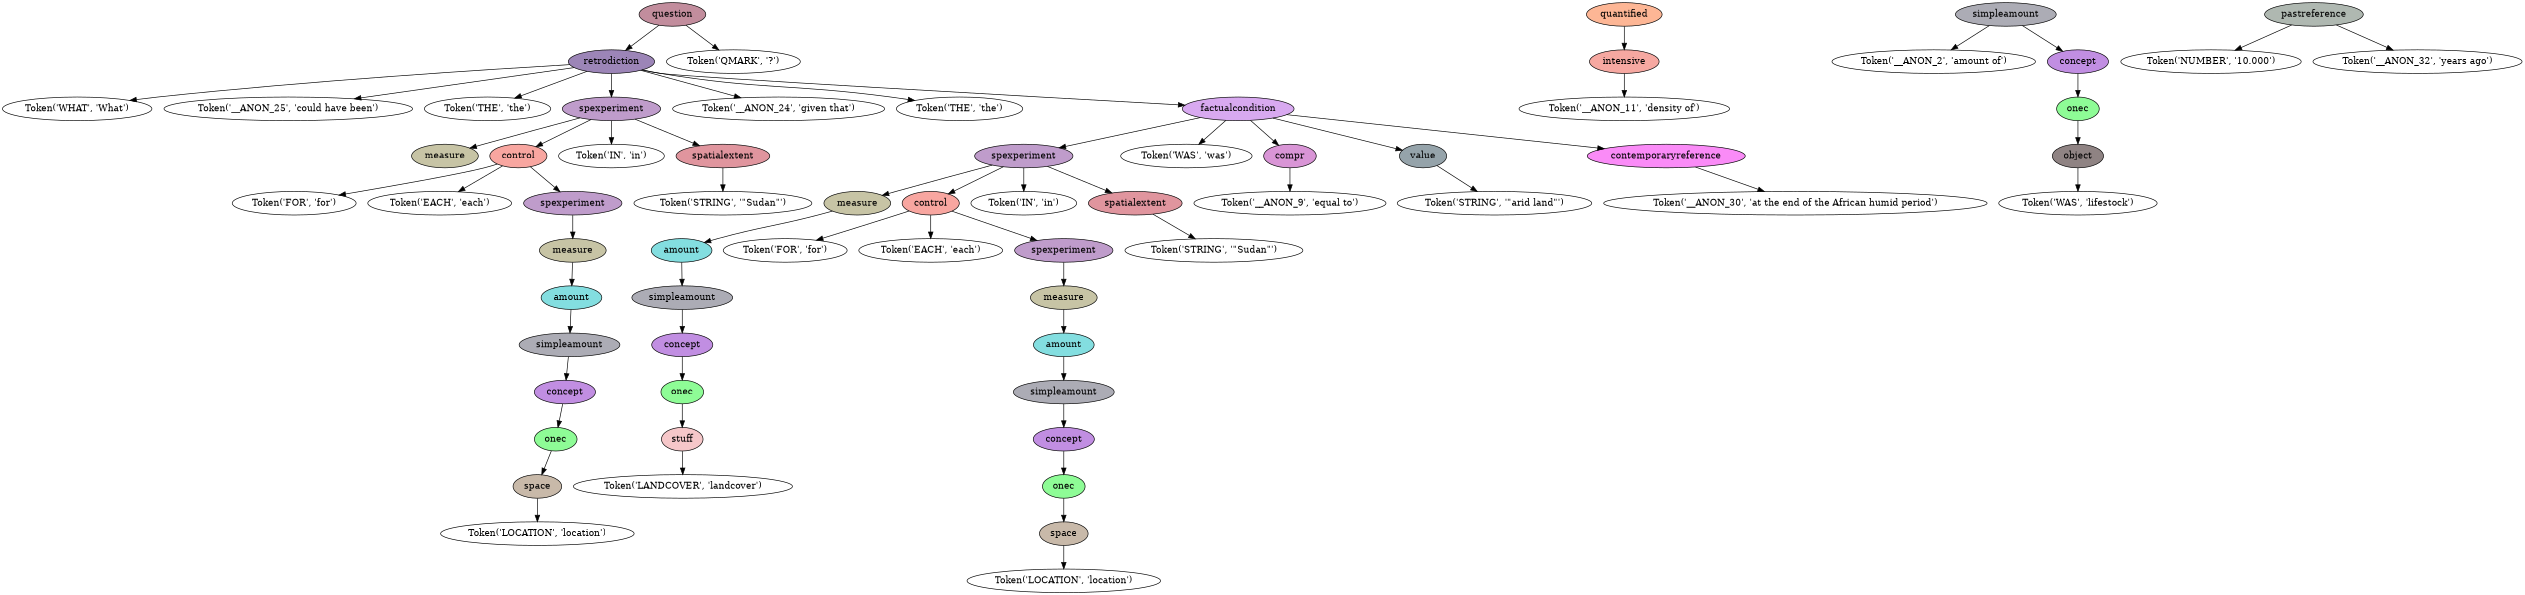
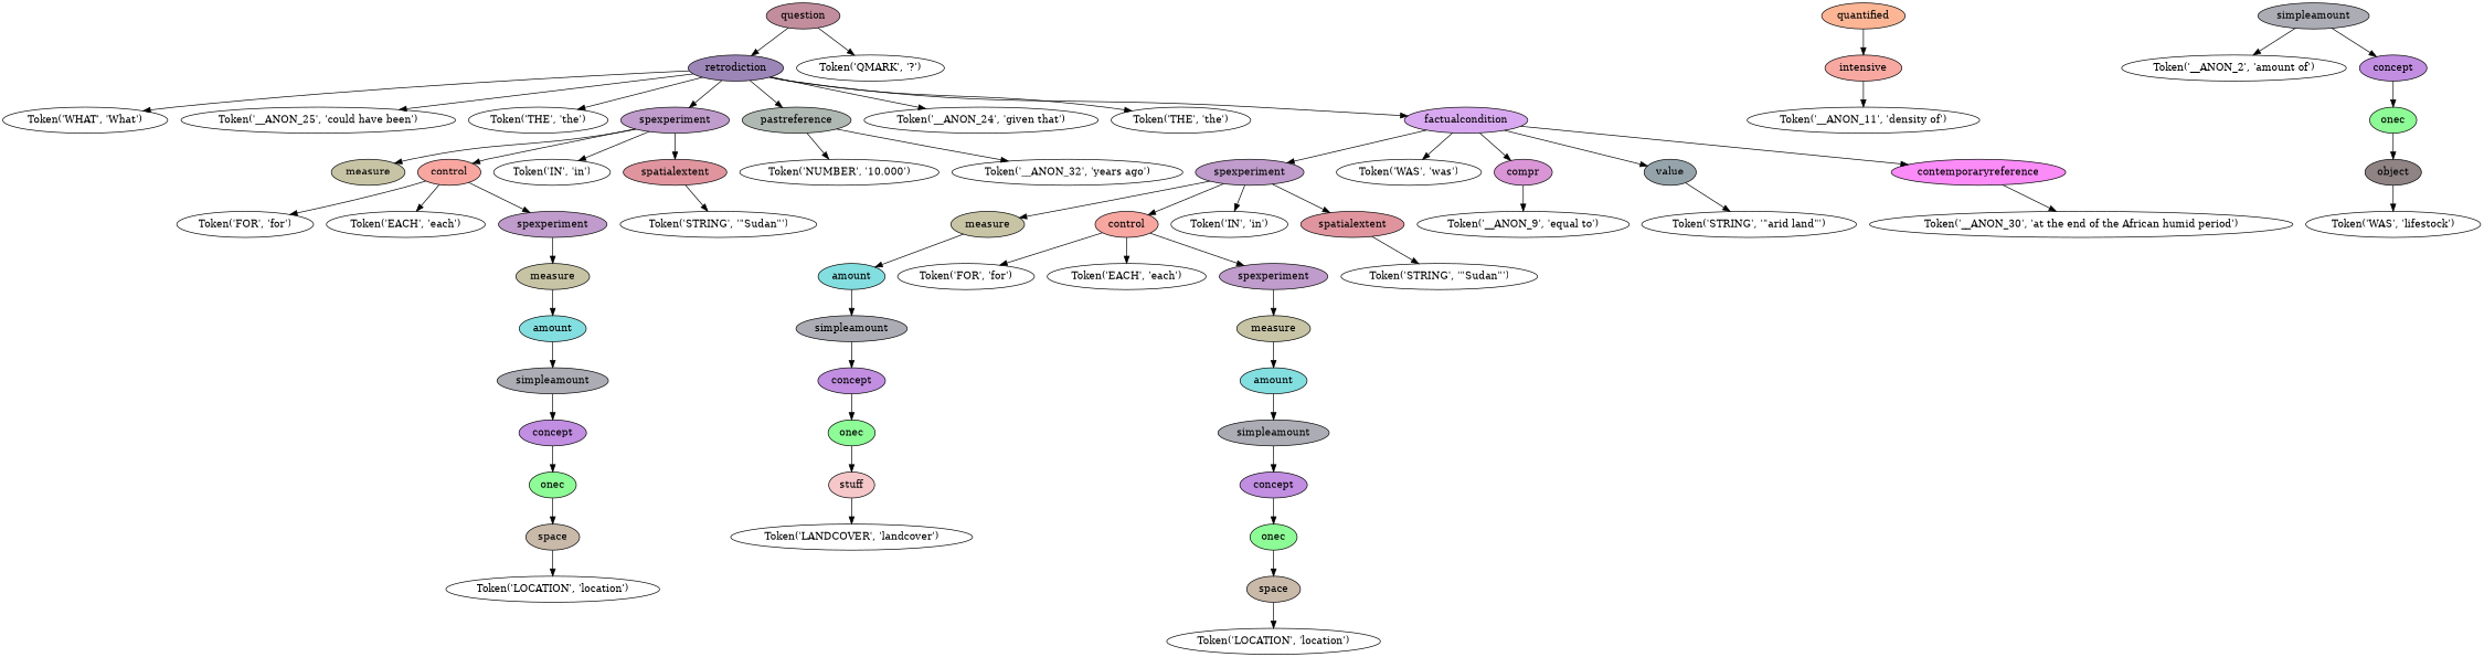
  digraph {
    rankdir=TB
    node [style=filled]
    n1 [label="Token('WHAT', 'What')" style=""]
    n2 [label="Token('__ANON_25', 'could have been')" style=""]
    n3 [label="Token('THE', 'the')" style=""]
    n4 [label="Token('__ANON_11', 'density of')" style=""]
    n5 [fillcolor="#f6a8a1" label=intensive]
    n6 [fillcolor="#fdb695" label=quantified]
    n7 [label="Token('__ANON_2', 'amount of')" style=""]
    n8 [label="Token('WAS', 'lifestock')" style=""]
    n9 [fillcolor="#8f8383" label=object]
    n10 [fillcolor="#8efc96" label=onec]
    n11 [fillcolor="#c18ee2" label=concept]
    n12 [fillcolor="#acacb5" label=simpleamount]
    n13 [fillcolor="#c7c4a5" label=measure]
    n14 [label="Token('FOR', 'for')" style=""]
    n15 [label="Token('EACH', 'each')" style=""]
    n16 [label="Token('LOCATION', 'location')" style=""]
    n17 [fillcolor="#c8b9a9" label=space]
    n18 [fillcolor="#8efc96" label=onec]
    n19 [fillcolor="#c18ee2" label=concept]
    n20 [fillcolor="#acacb5" label=simpleamount]
    n21 [fillcolor="#83dee0" label=amount]
    n22 [fillcolor="#c7c4a5" label=measure]
    n23 [fillcolor="#bf9ccb" label=spexperiment]
    n24 [fillcolor="#f8a6a0" label=control]
    n25 [label="Token('IN', 'in')" style=""]
    n26 [label="Token('STRING', '\"Sudan\"')" style=""]
    n27 [fillcolor="#e0959e" label=spatialextent]
    n28 [fillcolor="#bf9ccb" label=spexperiment]
    n29 [label="Token('NUMBER', '10.000')" style=""]
    n30 [label="Token('__ANON_32', 'years ago')" style=""]
    n31 [fillcolor="#afb8b1" label=pastreference]
    n32 [label="Token('__ANON_24', 'given that')" style=""]
    n33 [label="Token('THE', 'the')" style=""]
    n34 [label="Token('LANDCOVER', 'landcover')" style=""]
    n35 [fillcolor="#f6c7c9" label=stuff]
    n36 [fillcolor="#8efc96" label=onec]
    n37 [fillcolor="#c18ee2" label=concept]
    n38 [fillcolor="#acacb5" label=simpleamount]
    n39 [fillcolor="#83dee0" label=amount]
    n40 [fillcolor="#c7c4a5" label=measure]
    n41 [label="Token('FOR', 'for')" style=""]
    n42 [label="Token('EACH', 'each')" style=""]
    n43 [label="Token('LOCATION', 'location')" style=""]
    n44 [fillcolor="#c8b9a9" label=space]
    n45 [fillcolor="#8efc96" label=onec]
    n46 [fillcolor="#c18ee2" label=concept]
    n47 [fillcolor="#acacb5" label=simpleamount]
    n48 [fillcolor="#83dee0" label=amount]
    n49 [fillcolor="#c7c4a5" label=measure]
    n50 [fillcolor="#bf9ccb" label=spexperiment]
    n51 [fillcolor="#f8a6a0" label=control]
    n52 [label="Token('IN', 'in')" style=""]
    n53 [label="Token('STRING', '\"Sudan\"')" style=""]
    n54 [fillcolor="#e0959e" label=spatialextent]
    n55 [fillcolor="#bf9ccb" label=spexperiment]
    n56 [label="Token('WAS', 'was')" style=""]
    n57 [label="Token('__ANON_9', 'equal to')" style=""]
    n58 [fillcolor="#d995d6" label=compr]
    n59 [label="Token('STRING', '\"arid land\"')" style=""]
    n60 [fillcolor="#95a3aa" label=value]
    n61 [label="Token('__ANON_30', 'at the end of the African humid period')" style=""]
    n62 [fillcolor="#fa8bf7" label=contemporaryreference]
    n63 [fillcolor="#d8a9f0" label=factualcondition]
    n64 [fillcolor="#9c85b7" label=retrodiction]
    n65 [label="Token('QMARK', '?')" style=""]
    n66 [fillcolor="#c28d9d" label=question]
    n5 -> n4
    n6 -> n5
    n9 -> n8
    n10 -> n9
    n11 -> n10
    n12 -> n7
    n12 -> n11
    n17 -> n16
    n18 -> n17
    n19 -> n18
    n20 -> n19
    n21 -> n20
    n22 -> n21
    n23 -> n22
    n24 -> n14
    n24 -> n15
    n24 -> n23
    n27 -> n26
    n28 -> n13
    n28 -> n24
    n28 -> n25
    n28 -> n27
    n31 -> n29
    n31 -> n30
    n35 -> n34
    n36 -> n35
    n37 -> n36
    n38 -> n37
    n39 -> n38
    n40 -> n39
    n44 -> n43
    n45 -> n44
    n46 -> n45
    n47 -> n46
    n48 -> n47
    n49 -> n48
    n50 -> n49
    n51 -> n41
    n51 -> n42
    n51 -> n50
    n54 -> n53
    n55 -> n40
    n55 -> n51
    n55 -> n52
    n55 -> n54
    n58 -> n57
    n60 -> n59
    n62 -> n61
    n63 -> n55
    n63 -> n56
    n63 -> n58
    n63 -> n60
    n63 -> n62
    n64 -> n1
    n64 -> n2
    n64 -> n3
    n64 -> n28
+   n64 -> n31
    n64 -> n32
    n64 -> n33
    n64 -> n63
    n66 -> n64
    n66 -> n65
  }
